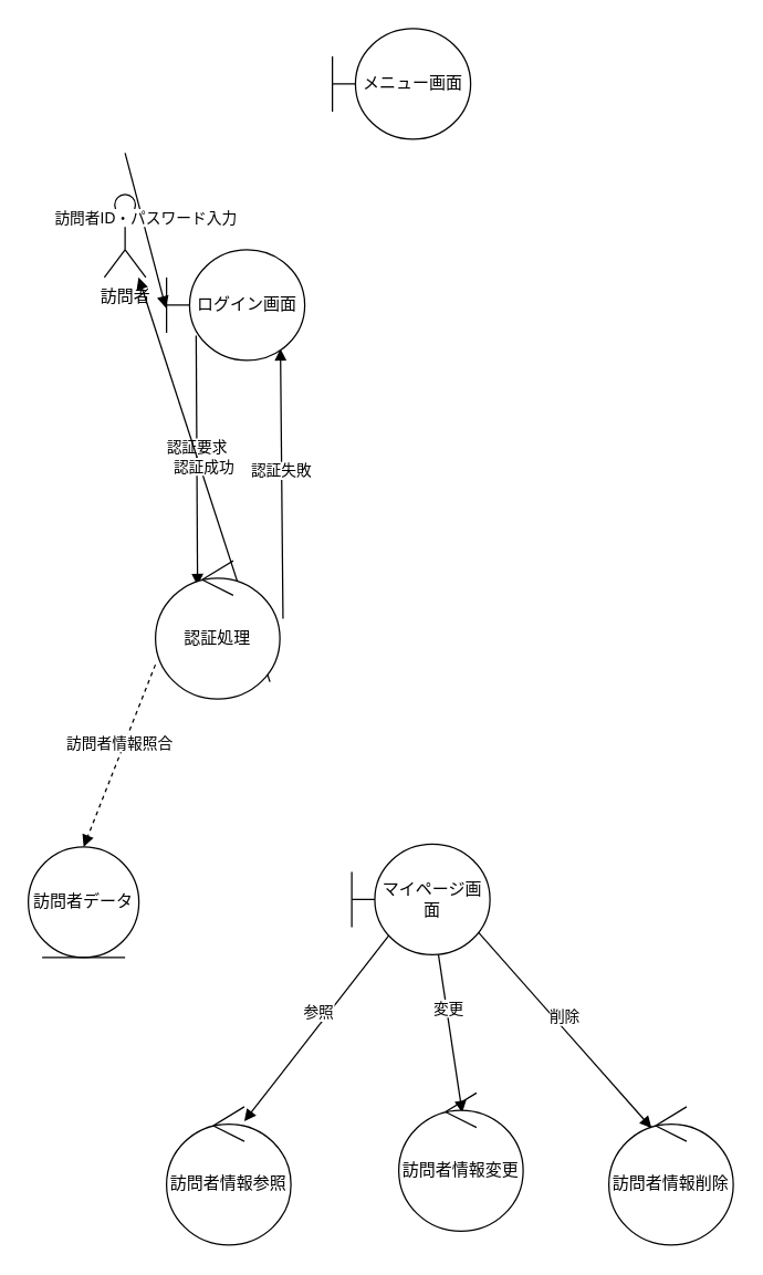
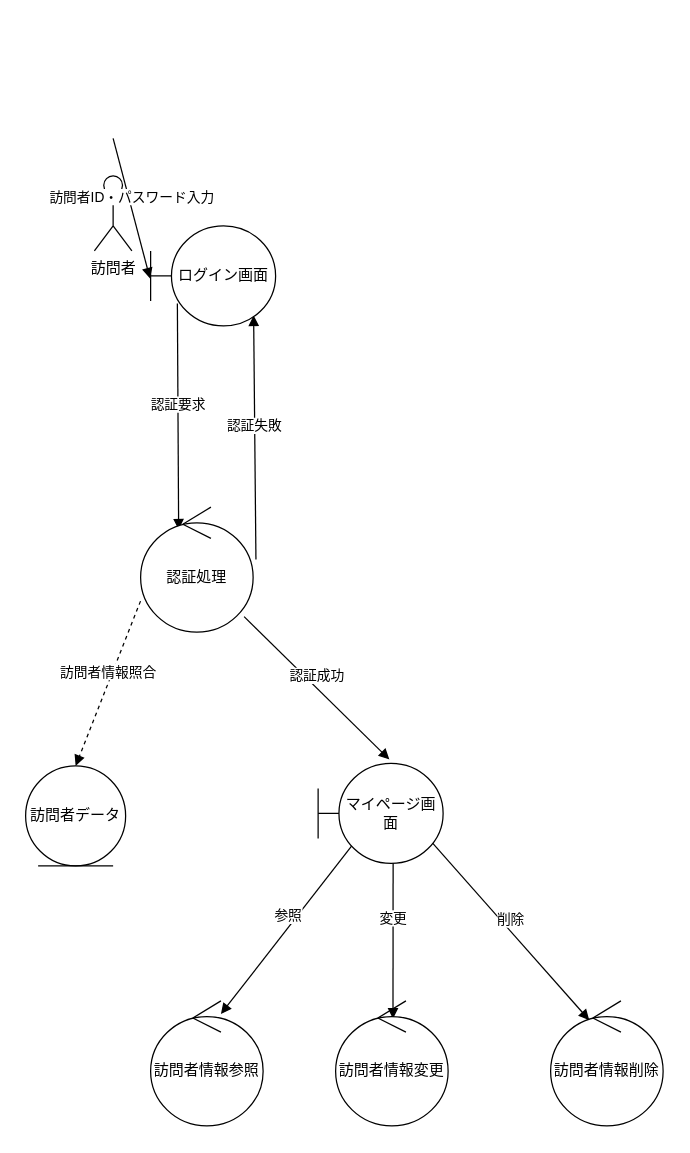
  <mxCell id="0" />
  <mxCell id="1" parent="0" />
  <mxCell id="2" value="訪問者" style="shape=umlActor;verticalLabelPosition=bottom;verticalAlign=top;html=1;" parent="1" vertex="1"><mxGeometry x="75" y="140" width="30" height="60" as="geometry" /></mxCell>
  <mxCell id="3" value="訪問者ID・パスワード入力" style="html=1;verticalAlign=bottom;endArrow=block;curved=0;rounded=0;entryX=-0.005;entryY=0.526;entryDx=0;entryDy=0;entryPerimeter=0;" parent="1" target="12" edge="1"><mxGeometry width="80" relative="1" as="geometry"><mxPoint x="90" y="110" as="sourcePoint" /><mxPoint x="112" y="230" as="targetPoint" /></mxGeometry></mxCell>
  <mxCell id="4" value="認証要求" style="html=1;verticalAlign=bottom;endArrow=block;curved=0;rounded=0;exitX=0.214;exitY=0.776;exitDx=0;exitDy=0;entryX=0.338;entryY=0.18;entryDx=0;entryDy=0;exitPerimeter=0;entryPerimeter=0;" parent="1" source="12" target="13" edge="1"><mxGeometry width="80" relative="1" as="geometry"><mxPoint x="142" y="260" as="sourcePoint" /><mxPoint x="142" y="420" as="targetPoint" /></mxGeometry></mxCell>
  <mxCell id="5" value="認証失敗" style="html=1;verticalAlign=bottom;endArrow=block;curved=0;rounded=0;entryX=0.824;entryY=0.895;entryDx=0;entryDy=0;entryPerimeter=0;exitX=1.025;exitY=0.419;exitDx=0;exitDy=0;exitPerimeter=0;" parent="1" source="13" target="12" edge="1"><mxGeometry width="80" relative="1" as="geometry"><mxPoint x="190" y="420" as="sourcePoint" /><mxPoint x="202" y="260" as="targetPoint" /></mxGeometry></mxCell>
  <mxCell id="6" value="訪問者情報照合" style="html=1;verticalAlign=bottom;endArrow=block;curved=0;rounded=0;exitX=-0.001;exitY=0.752;exitDx=0;exitDy=0;entryX=0.5;entryY=0;entryDx=0;entryDy=0;exitPerimeter=0;dashed=1;" parent="1" source="13" target="14" edge="1"><mxGeometry width="80" relative="1" as="geometry"><mxPoint x="112" y="480" as="sourcePoint" /><mxPoint x="60" y="612" as="targetPoint" /></mxGeometry></mxCell>
- <mxCell id="7" value="認証成功" style="html=1;verticalAlign=bottom;endArrow=block;curved=0;rounded=0;exitX=0.92;exitY=0.876;exitDx=0;exitDy=0;exitPerimeter=0;" parent="1" source="13" target="2" edge="1"><mxGeometry width="80" relative="1" as="geometry"><mxPoint x="186.4" y="480.24" as="sourcePoint" /><mxPoint x="314" y="612" as="targetPoint" /></mxGeometry></mxCell>
+ <mxCell id="7" value="認証成功" style="html=1;verticalAlign=bottom;endArrow=block;curved=0;rounded=0;entryX=0.57;entryY=-0.039;entryDx=0;entryDy=0;exitX=0.92;exitY=0.876;exitDx=0;exitDy=0;exitPerimeter=0;entryPerimeter=0;" parent="1" source="13" target="15" edge="1"><mxGeometry width="80" relative="1" as="geometry"><mxPoint x="186.4" y="480.24" as="sourcePoint" /><mxPoint x="314" y="612" as="targetPoint" /></mxGeometry></mxCell>
  <mxCell id="8" value="変更" style="html=1;verticalAlign=bottom;endArrow=block;curved=0;rounded=0;exitX=0.5;exitY=1;exitDx=0;exitDy=0;entryX=0.51;entryY=0.143;entryDx=0;entryDy=0;entryPerimeter=0;" parent="1" target="17" edge="1"><mxGeometry width="80" relative="1" as="geometry"><mxPoint x="314" y="672" as="sourcePoint" /><mxPoint x="314" y="810" as="targetPoint" /></mxGeometry></mxCell>
  <mxCell id="9" value="参照" style="html=1;verticalAlign=bottom;endArrow=block;curved=0;rounded=0;entryX=0.625;entryY=0.105;entryDx=0;entryDy=0;entryPerimeter=0;exitX=0.25;exitY=1;exitDx=0;exitDy=0;" parent="1" target="16" edge="1"><mxGeometry width="80" relative="1" as="geometry"><mxPoint x="284" y="672" as="sourcePoint" /><mxPoint x="138.16" y="809.9" as="targetPoint" /></mxGeometry></mxCell>
  <mxCell id="10" value="削除" style="html=1;verticalAlign=bottom;endArrow=block;curved=0;rounded=0;exitX=0.75;exitY=1;exitDx=0;exitDy=0;entryX=0.343;entryY=0.154;entryDx=0;entryDy=0;entryPerimeter=0;" parent="1" target="18" edge="1"><mxGeometry width="80" relative="1" as="geometry"><mxPoint x="344" y="672" as="sourcePoint" /><mxPoint x="470" y="810" as="targetPoint" /></mxGeometry></mxCell>
- <mxCell id="11" value="メニュー画面" style="shape=umlBoundary;whiteSpace=wrap;html=1;" vertex="1" parent="1"><mxGeometry x="240" y="20" width="100" height="80" as="geometry" /></mxCell>
  <mxCell id="12" value="ログイン画面" style="shape=umlBoundary;whiteSpace=wrap;html=1;" vertex="1" parent="1"><mxGeometry x="120" y="180" width="100" height="80" as="geometry" /></mxCell>
  <mxCell id="13" value="認証処理" style="ellipse;shape=umlControl;whiteSpace=wrap;html=1;" vertex="1" parent="1"><mxGeometry x="112" y="405" width="90" height="100" as="geometry" /></mxCell>
  <mxCell id="14" value="訪問者データ" style="ellipse;shape=umlEntity;whiteSpace=wrap;html=1;" vertex="1" parent="1"><mxGeometry x="20" y="612" width="80" height="80" as="geometry" /></mxCell>
  <mxCell id="15" value="マイページ画面" style="shape=umlBoundary;whiteSpace=wrap;html=1;" vertex="1" parent="1"><mxGeometry x="254" y="610" width="100" height="80" as="geometry" /></mxCell>
  <mxCell id="16" value="訪問者情報参照" style="ellipse;shape=umlControl;whiteSpace=wrap;html=1;" vertex="1" parent="1"><mxGeometry x="120" y="800" width="90" height="100" as="geometry" /></mxCell>
- <mxCell id="17" value="訪問者情報変更" style="ellipse;shape=umlControl;whiteSpace=wrap;html=1;" vertex="1" parent="1"><mxGeometry x="288" y="790" width="90" height="100" as="geometry" /></mxCell>
+ <mxCell id="17" value="訪問者情報変更" style="ellipse;shape=umlControl;whiteSpace=wrap;html=1;" vertex="1" parent="1"><mxGeometry x="268" y="800" width="90" height="100" as="geometry" /></mxCell>
  <mxCell id="18" value="訪問者情報削除" style="ellipse;shape=umlControl;whiteSpace=wrap;html=1;" vertex="1" parent="1"><mxGeometry x="440" y="800" width="90" height="100" as="geometry" /></mxCell>
